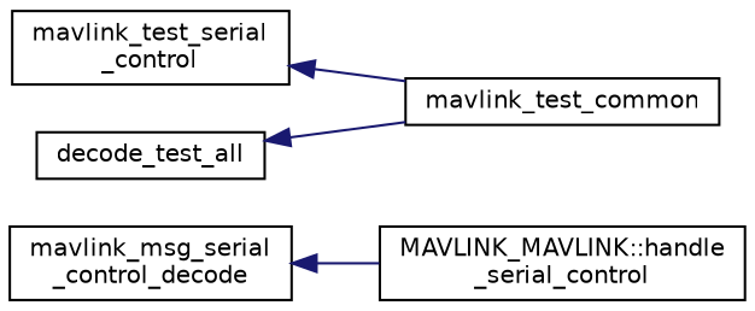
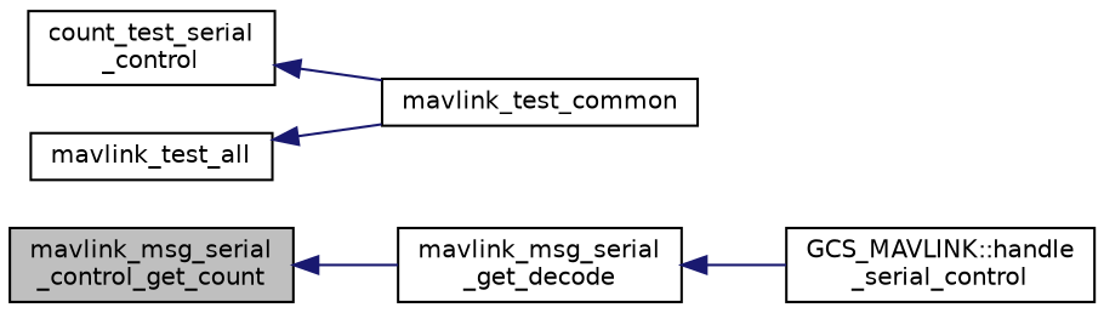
  digraph {
    rankdir=LR
    node [color=black fillcolor=white fontname=Helvetica fontsize=10 shape=record style=filled]
    edge [color=midnightblue dir=back fontname=Helvetica fontsize=10 labelfontname=Helvetica labelfontsize=10 style=solid]
-   n2 [height=0.2 label="mavlink_msg_serial\l_control_decode" width=0.4]
-   n3 [height=0.2 label="MAVLINK_MAVLINK::handle\l_serial_control" width=0.4]
-   n4 [height=0.2 label="mavlink_test_serial\l_control" width=0.4]
+   n1 [fillcolor=grey75 fontcolor=black height=0.2 label="mavlink_msg_serial\l_control_get_count" width=0.4]
+   n2 [height=0.2 label="mavlink_msg_serial\l_get_decode" width=0.4]
+   n3 [height=0.2 label="GCS_MAVLINK::handle\l_serial_control" width=0.4]
+   n4 [height=0.2 label="count_test_serial\l_control" width=0.4]
    n5 [height=0.2 label=mavlink_test_common width=0.4]
-   n6 [height=0.2 label=decode_test_all width=0.4]
+   n6 [height=0.2 label=mavlink_test_all width=0.4]
+   n1 -> n2
    n2 -> n3
    n4 -> n5
    n6 -> n5
  }
